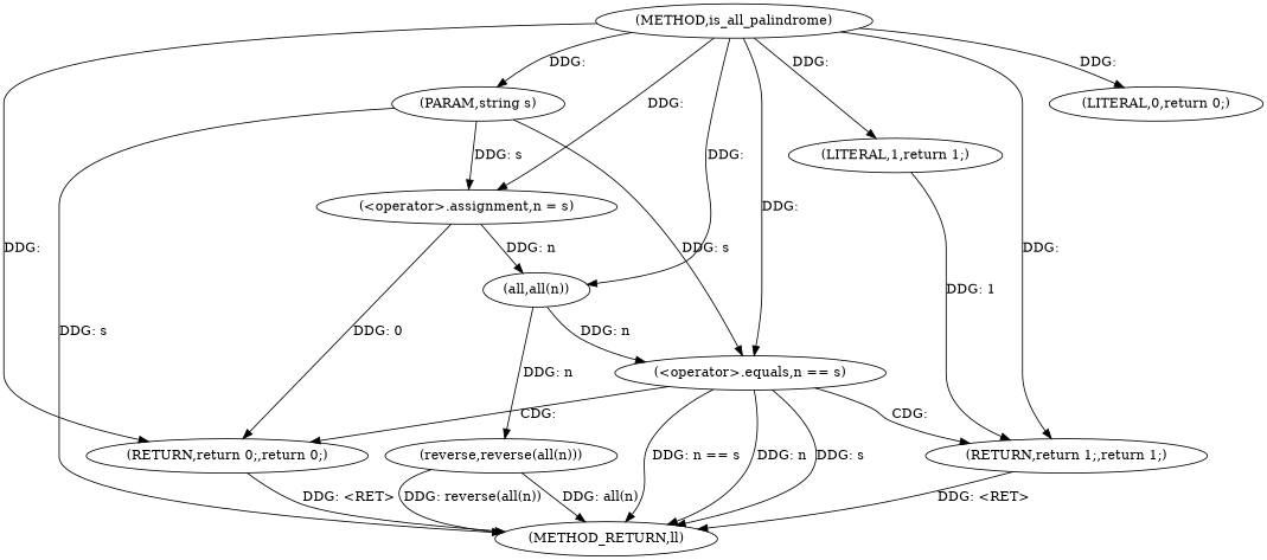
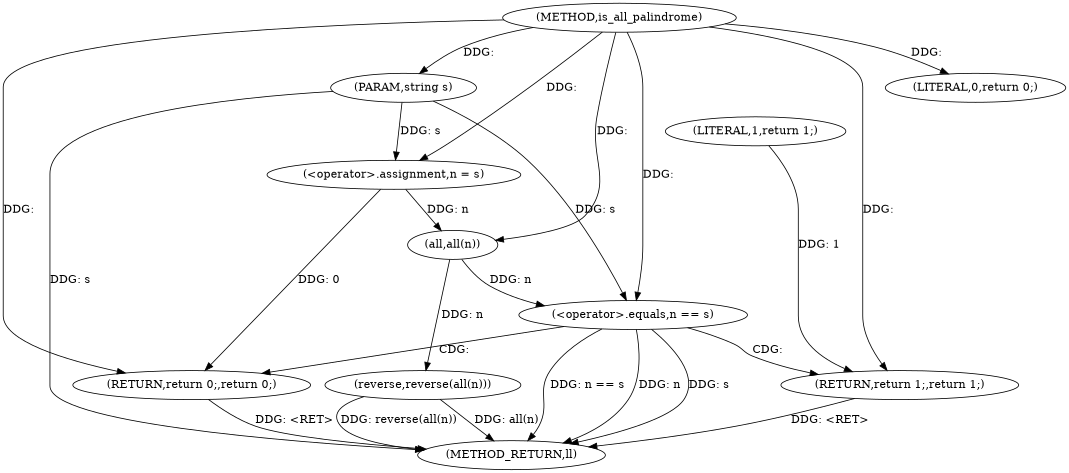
  digraph {
    n1 [label="(METHOD,is_all_palindrome)"]
    n2 [label="(PARAM,string s)"]
    n3 [label="(<operator>.assignment,n = s)"]
    n4 [label="(<operator>.equals,n == s)"]
    n5 [label="(RETURN,return 1;,return 1;)"]
    n6 [label="(all,all(n))"]
    n7 [label="(LITERAL,1,return 1;)"]
    n8 [label="(RETURN,return 0;,return 0;)"]
    n9 [label="(LITERAL,0,return 0;)"]
    n10 [label="(METHOD_RETURN,ll)"]
    n11 [label="(reverse,reverse(all(n)))"]
    n1 -> n2 [label="DDG: "]
    n1 -> n3 [label="DDG: "]
    n1 -> n4 [label="DDG: "]
    n1 -> n5 [label="DDG: "]
    n1 -> n6 [label="DDG: "]
-   n1 -> n7 [label="DDG: "]
    n1 -> n8 [label="DDG: "]
    n1 -> n9 [label="DDG: "]
    n2 -> n3 [label="DDG: s"]
    n2 -> n4 [label="DDG: s"]
    n2 -> n10 [label="DDG: s"]
    n3 -> n6 [label="DDG: n"]
    n3 -> n8 [label="DDG: 0"]
    n4 -> n5 [label="CDG: "]
    n4 -> n8 [label="CDG: "]
    n4 -> n10 [label="DDG: n"]
    n4 -> n10 [label="DDG: s"]
    n4 -> n10 [label="DDG: n == s"]
    n5 -> n10 [label="DDG: <RET>"]
    n6 -> n4 [label="DDG: n"]
    n6 -> n11 [label="DDG: n"]
    n7 -> n5 [label="DDG: 1"]
    n8 -> n10 [label="DDG: <RET>"]
    n11 -> n10 [label="DDG: all(n)"]
    n11 -> n10 [label="DDG: reverse(all(n))"]
  }
